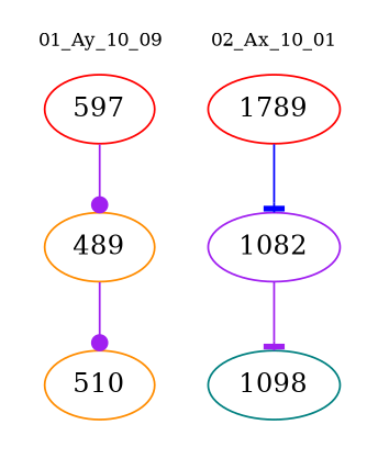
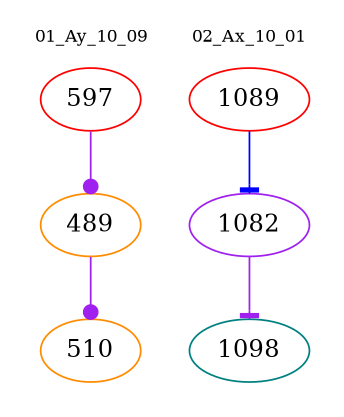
  digraph {
    node [color=red]
    edge [arrowhead=dot color=purple]
    n1 [label=597]
    n2 [color=darkorange label=489]
    n3 [color=darkorange label=510]
-   n4 [label=1789]
+   n4 [label=1089]
    n5 [color=purple label=1082]
    n6 [color=teal label=1098]
    subgraph cluster_1 {
      color=white
      fontsize=10
      label="01_Ay_10_09"
      n1
      n2
      n3
    }
    subgraph cluster_2 {
      color=white
      fontsize=10
      label="02_Ax_10_01"
      n4
      n5
      n6
    }
    n1 -> n2
    n2 -> n3
    n4 -> n5 [arrowhead=tee color=blue]
    n5 -> n6 [arrowhead=tee]
  }
